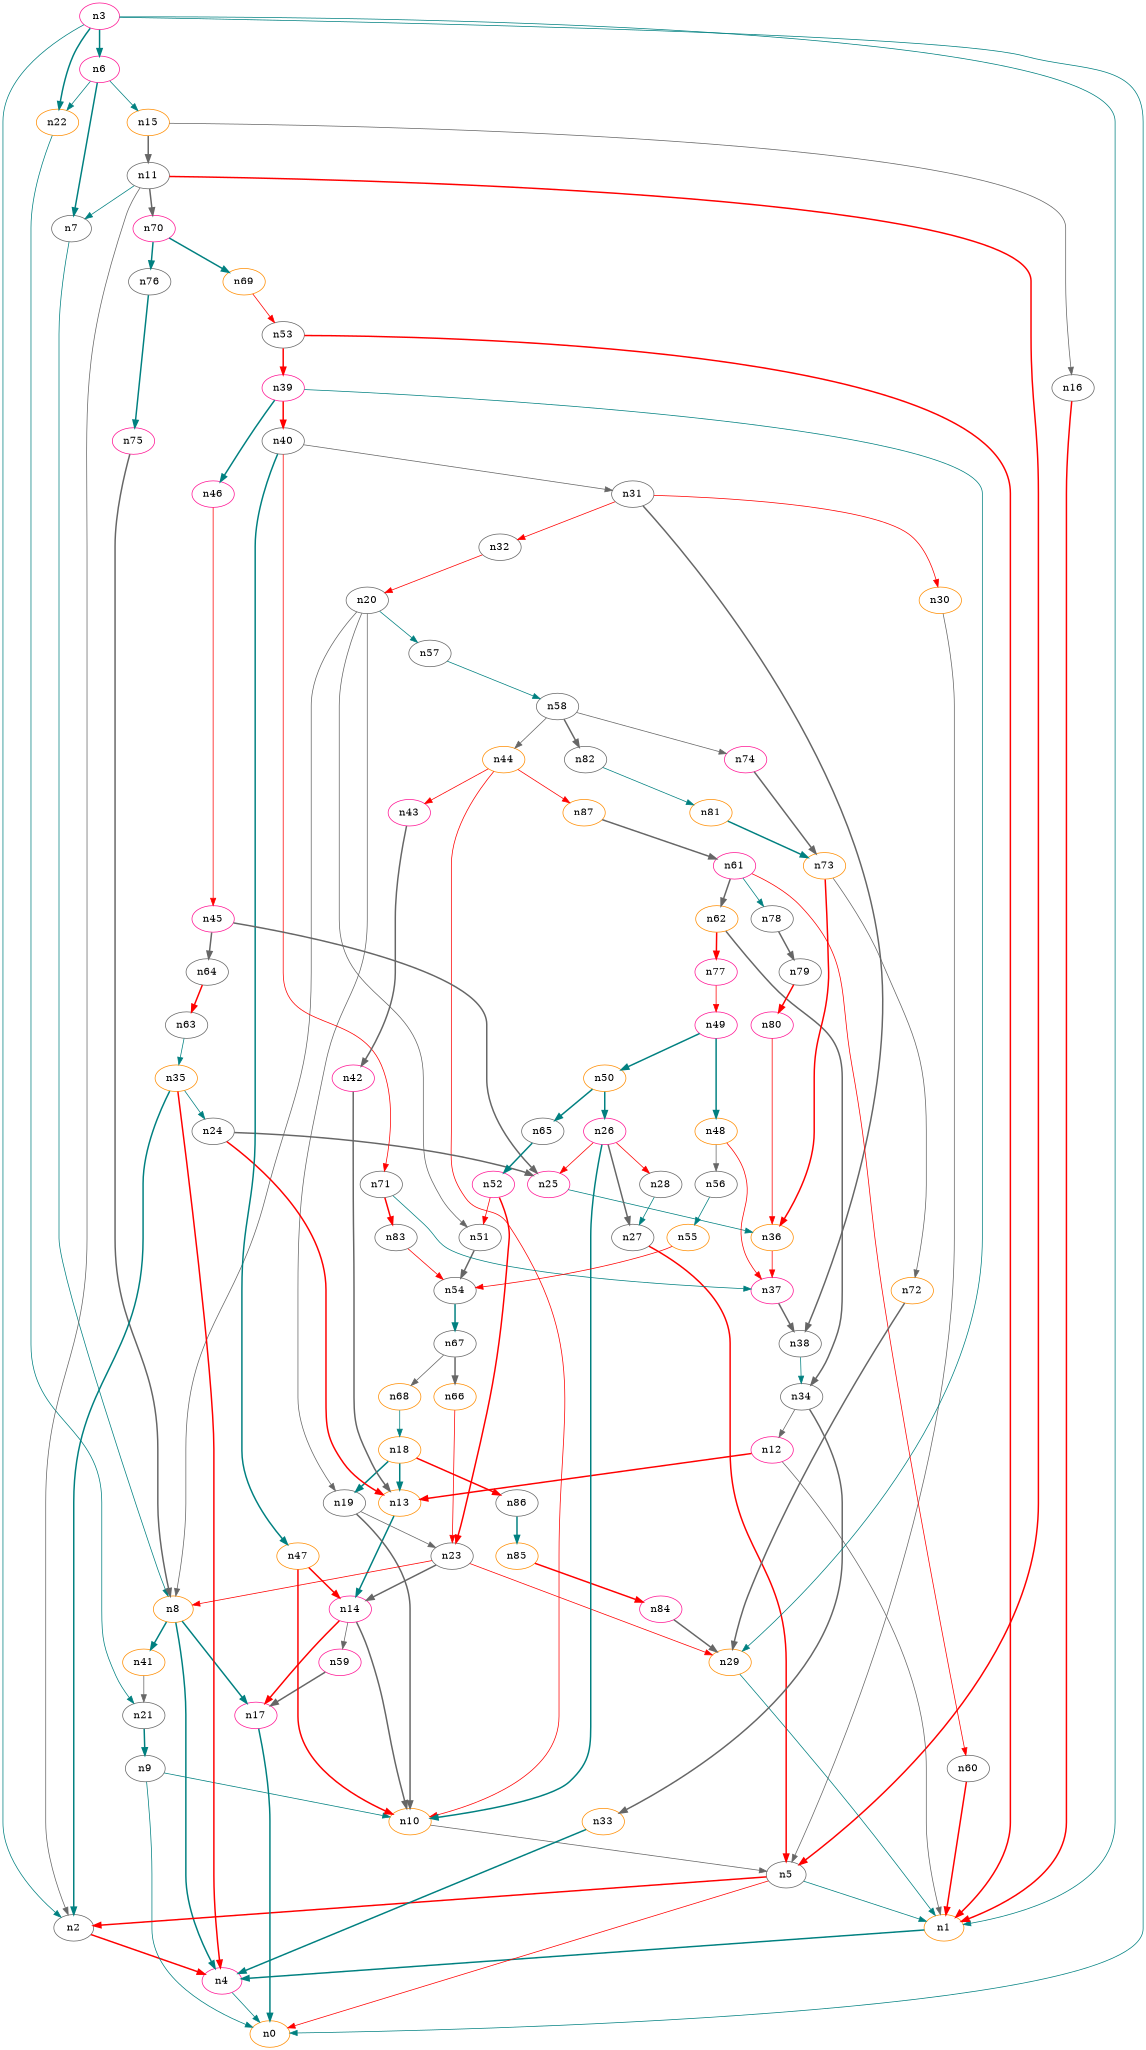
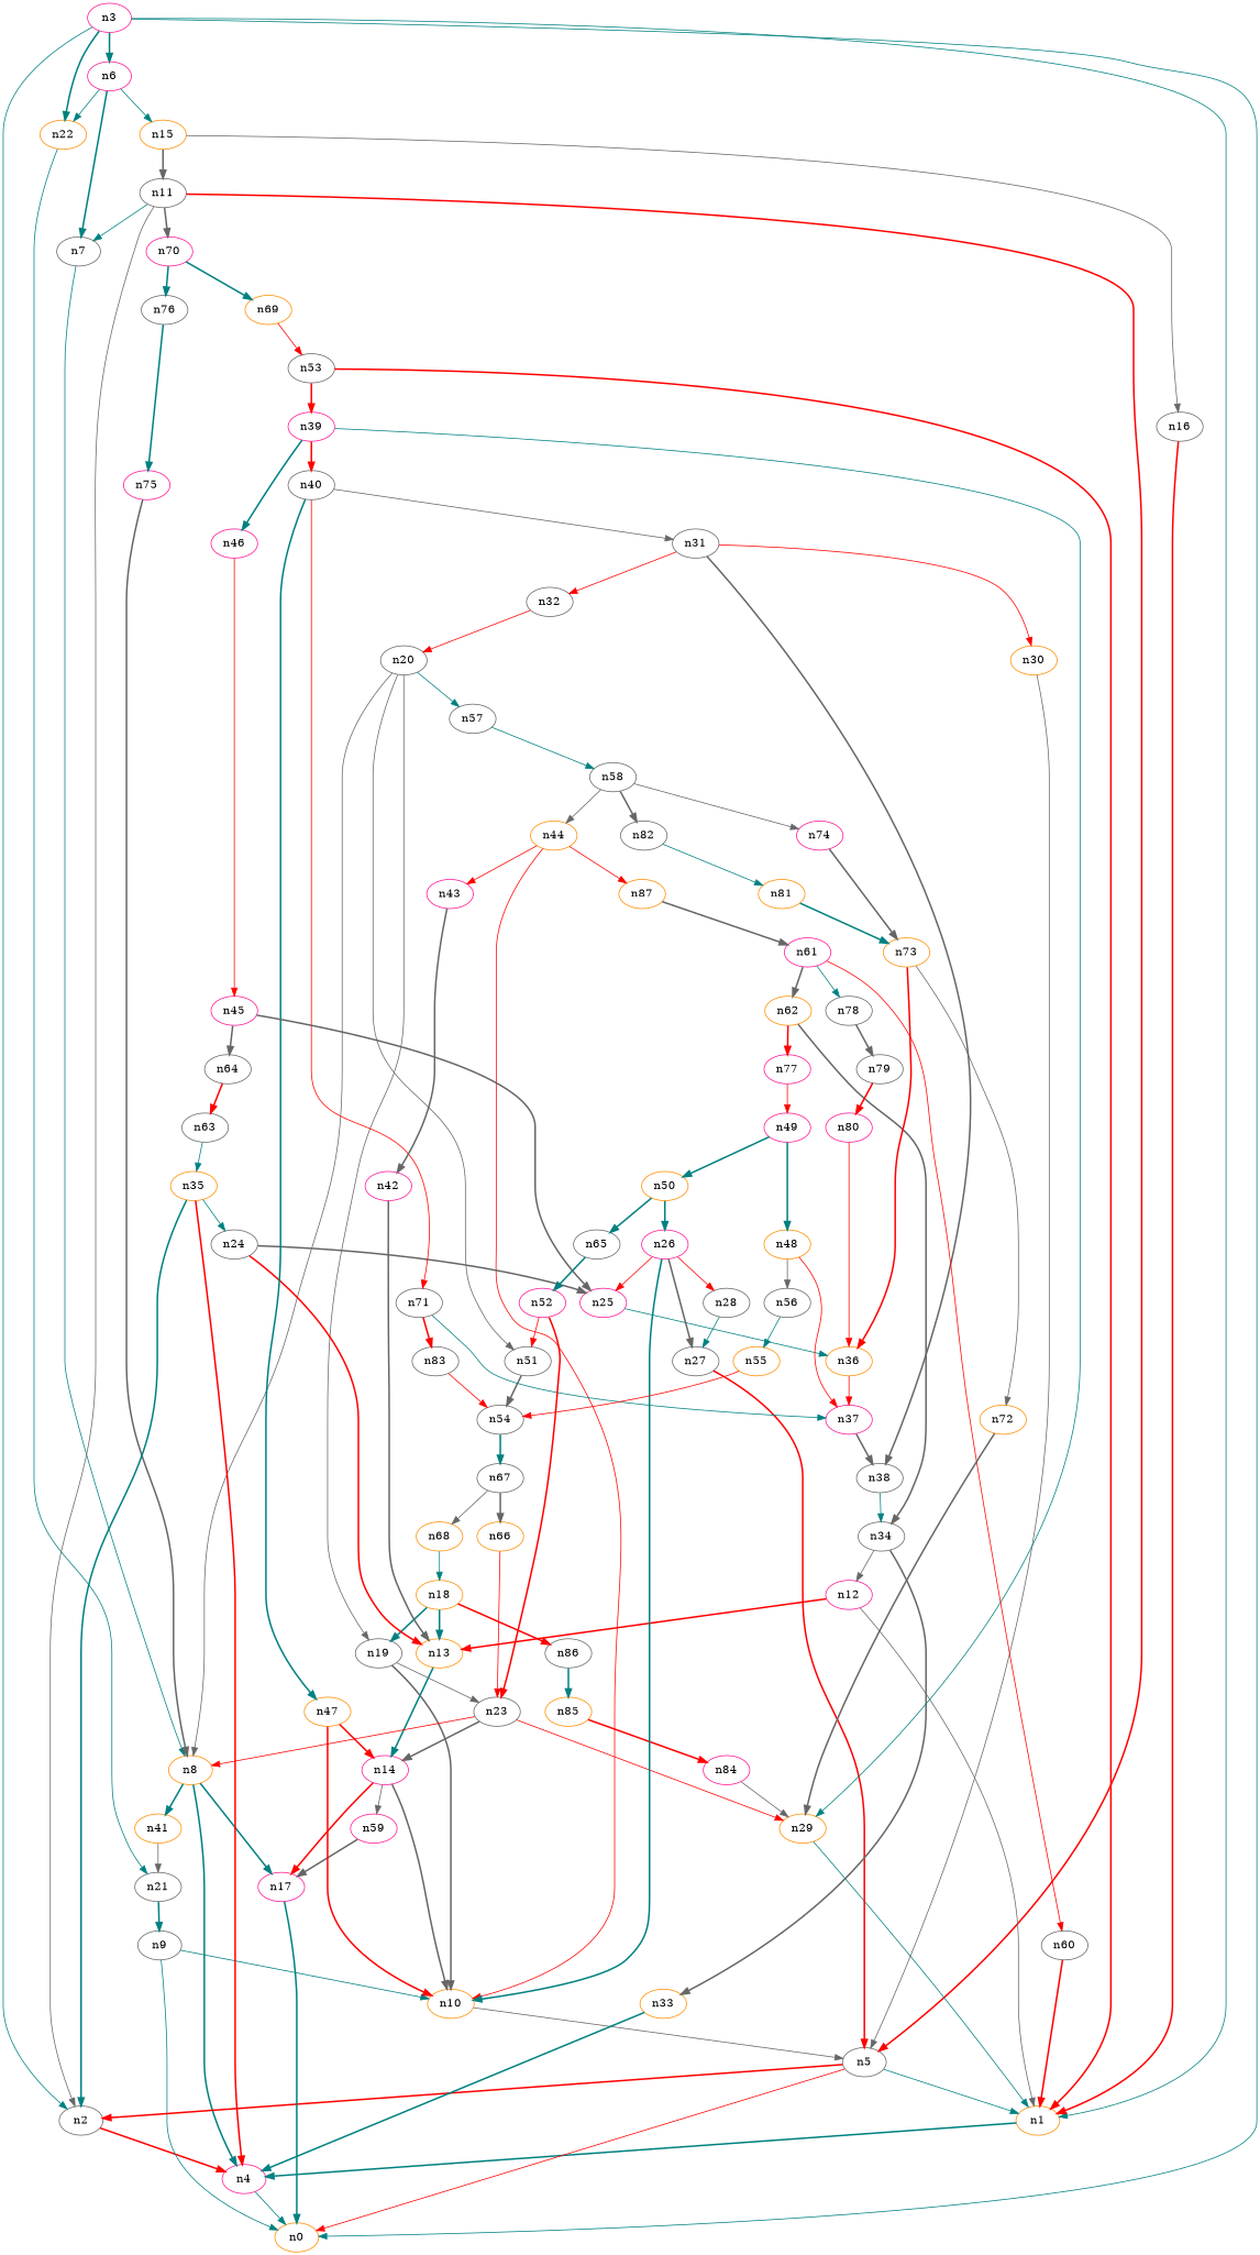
  digraph {
    node [color=gray40]
    edge [color=teal style=bold]
    n1 [color=darkorange]
    n4 [color=deeppink]
    n0 [color=darkorange]
    n2
    n3 [color=deeppink]
    n6 [color=deeppink]
    n22 [color=darkorange]
    n7
    n15 [color=darkorange]
    n21
    n8 [color=darkorange]
    n11
    n16
    n9
    n5
    n17 [color=deeppink]
    n41 [color=darkorange]
    n70 [color=deeppink]
    n10 [color=darkorange]
    n69 [color=darkorange]
    n76
    n53
    n75 [color=deeppink]
    n12 [color=deeppink]
    n13 [color=darkorange]
    n14 [color=deeppink]
    n59 [color=deeppink]
    n18 [color=darkorange]
    n19
    n86
    n23
    n85 [color=darkorange]
    n29 [color=darkorange]
    n84 [color=deeppink]
    n20
    n51
    n57
    n54
    n58
    n67
    n44 [color=darkorange]
    n74 [color=deeppink]
    n82
    n24
    n25 [color=deeppink]
    n36 [color=darkorange]
    n37 [color=deeppink]
    n38
    n26 [color=deeppink]
    n27
    n28
    n30 [color=darkorange]
    n31
    n32
    n34
    n33 [color=darkorange]
    n35 [color=darkorange]
    n39 [color=deeppink]
    n40
    n46 [color=deeppink]
    n47 [color=darkorange]
    n71
    n45 [color=deeppink]
    n83
    n64
    n42 [color=deeppink]
    n43 [color=deeppink]
    n87 [color=darkorange]
    n61 [color=deeppink]
    n60
    n62 [color=darkorange]
    n78
    n63
    n48 [color=darkorange]
    n56
    n55 [color=darkorange]
    n49 [color=deeppink]
    n50 [color=darkorange]
    n65
    n52 [color=deeppink]
    n66 [color=darkorange]
    n68 [color=darkorange]
    n73 [color=darkorange]
    n81 [color=darkorange]
    n72 [color=darkorange]
    n77 [color=deeppink]
    n79
    n80 [color=deeppink]
    n1 -> n4
    n4 -> n0 [style=solid]
    n2 -> n4 [color=red]
    n3 -> n1 [style=solid]
    n3 -> n0 [style=solid]
    n3 -> n2 [style=solid]
    n3 -> n6
    n3 -> n22
    n6 -> n22 [style=solid]
    n6 -> n7
    n6 -> n15 [style=solid]
    n22 -> n21 [style=solid]
    n7 -> n8 [style=solid]
    n15 -> n11 [color=gray40]
    n15 -> n16 [color=gray40 style=solid]
    n21 -> n9
    n8 -> n4
    n8 -> n17
    n8 -> n41
    n11 -> n2 [color=gray40 style=solid]
    n11 -> n7 [style=solid]
    n11 -> n5 [color=red]
    n11 -> n70 [color=gray40]
    n16 -> n1 [color=red]
    n9 -> n0 [style=solid]
    n9 -> n10 [style=solid]
    n5 -> n1 [style=solid]
    n5 -> n0 [color=red style=solid]
    n5 -> n2 [color=red]
    n17 -> n0
    n41 -> n21 [color=gray40 style=solid]
    n70 -> n69
    n70 -> n76
    n10 -> n5 [color=gray40 style=solid]
    n69 -> n53 [color=red style=solid]
    n76 -> n75
    n53 -> n1 [color=red]
    n53 -> n39 [color=red]
    n75 -> n8 [color=gray40]
    n12 -> n1 [color=gray40 style=solid]
    n12 -> n13 [color=red]
    n13 -> n14
    n14 -> n17 [color=red]
    n14 -> n10 [color=gray40]
    n14 -> n59 [color=gray40 style=solid]
    n59 -> n17 [color=gray40]
    n18 -> n13
    n18 -> n19
    n18 -> n86 [color=red]
    n19 -> n10 [color=gray40]
    n19 -> n23 [color=gray40 style=solid]
    n86 -> n85
    n23 -> n8 [color=red style=solid]
    n23 -> n14 [color=gray40]
    n23 -> n29 [color=red style=solid]
    n85 -> n84 [color=red]
    n29 -> n1 [style=solid]
-   n84 -> n29 [color=gray40]
+   n84 -> n29 [color=gray40 style=solid]
    n20 -> n8 [color=gray40 style=solid]
    n20 -> n19 [color=gray40 style=solid]
    n20 -> n51 [color=gray40 style=solid]
    n20 -> n57 [style=solid]
    n51 -> n54 [color=gray40]
    n57 -> n58 [style=solid]
    n54 -> n67
    n58 -> n44 [color=gray40 style=solid]
    n58 -> n74 [color=gray40 style=solid]
    n58 -> n82 [color=gray40]
    n67 -> n66 [color=gray40]
    n67 -> n68 [color=gray40 style=solid]
    n44 -> n10 [color=red style=solid]
    n44 -> n43 [color=red style=solid]
    n44 -> n87 [color=red style=solid]
    n74 -> n73 [color=gray40]
    n82 -> n81 [style=solid]
    n24 -> n13 [color=red]
    n24 -> n25 [color=gray40]
    n25 -> n36 [style=solid]
    n36 -> n37 [color=red style=solid]
    n37 -> n38 [color=gray40]
    n38 -> n34 [style=solid]
    n26 -> n10
    n26 -> n25 [color=red style=solid]
    n26 -> n27 [color=gray40]
    n26 -> n28 [color=red style=solid]
    n27 -> n5 [color=red]
    n28 -> n27 [style=solid]
    n30 -> n5 [color=gray40 style=solid]
    n31 -> n38 [color=gray40]
    n31 -> n30 [color=red style=solid]
    n31 -> n32 [color=red style=solid]
    n32 -> n20 [color=red style=solid]
    n34 -> n12 [color=gray40 style=solid]
    n34 -> n33 [color=gray40]
    n33 -> n4
    n35 -> n4 [color=red]
    n35 -> n2
    n35 -> n24 [style=solid]
    n39 -> n29 [style=solid]
    n39 -> n40 [color=red]
    n39 -> n46
    n40 -> n31 [color=gray40 style=solid]
    n40 -> n47
    n40 -> n71 [color=red style=solid]
    n46 -> n45 [color=red style=solid]
    n47 -> n10 [color=red]
    n47 -> n14 [color=red]
    n71 -> n37 [style=solid]
    n71 -> n83 [color=red]
    n45 -> n25 [color=gray40]
    n45 -> n64 [color=gray40]
    n83 -> n54 [color=red style=solid]
    n64 -> n63 [color=red]
    n42 -> n13 [color=gray40]
    n43 -> n42 [color=gray40]
    n87 -> n61 [color=gray40]
    n61 -> n60 [color=red style=solid]
    n61 -> n62 [color=gray40]
    n61 -> n78 [style=solid]
    n60 -> n1 [color=red]
    n62 -> n34 [color=gray40]
    n62 -> n77 [color=red]
    n78 -> n79 [color=gray40]
    n63 -> n35 [style=solid]
    n48 -> n37 [color=red style=solid]
    n48 -> n56 [color=gray40 style=solid]
    n56 -> n55 [style=solid]
    n55 -> n54 [color=red style=solid]
    n49 -> n48
    n49 -> n50
    n50 -> n26
    n50 -> n65
    n65 -> n52
    n52 -> n23 [color=red]
    n52 -> n51 [color=red style=solid]
    n66 -> n23 [color=red style=solid]
    n68 -> n18 [style=solid]
    n73 -> n36 [color=red]
    n73 -> n72 [color=gray40 style=solid]
    n81 -> n73
    n72 -> n29 [color=gray40]
    n77 -> n49 [color=red style=solid]
    n79 -> n80 [color=red]
    n80 -> n36 [color=red style=solid]
  }
